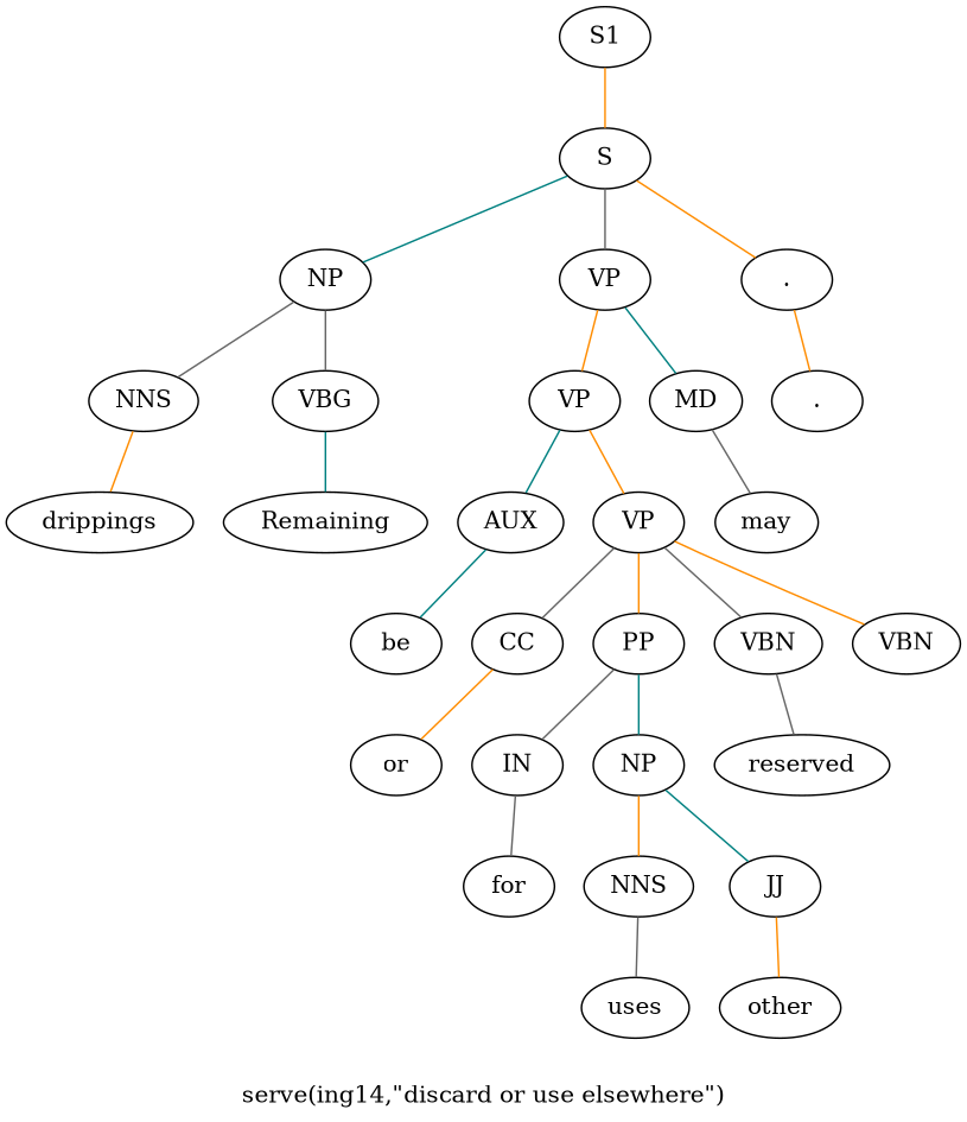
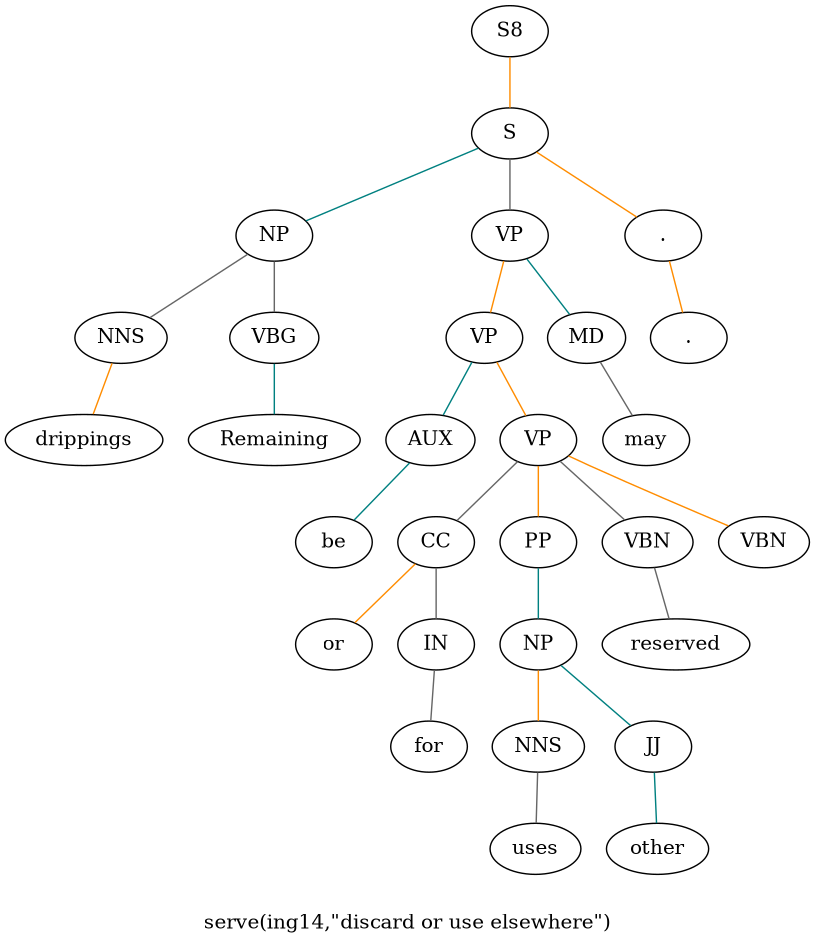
  graph {
    label="serve(ing14,\"discard or use elsewhere\")"
    edge [color=darkorange]
-   n1 [label=S1]
+   n1 [label=S8]
    n2 [label=S]
    n3 [label=NP]
    n4 [label=VP]
    n5 [label="."]
    n6 [label=VBG]
    n7 [label=NNS]
    n8 [label=MD]
    n9 [label=VP]
    n10 [label="."]
    n11 [label=Remaining]
    n12 [label=drippings]
    n13 [label=may]
    n14 [label=AUX]
    n15 [label=VP]
    n16 [label=be]
    n17 [label=VBN]
    n18 [label=CC]
    n19 [label=VBN]
    n20 [label=PP]
    n21 [label=or]
    n22 [label=reserved]
    n23 [label=IN]
    n24 [label=NP]
    n25 [label=for]
    n26 [label=JJ]
    n27 [label=NNS]
    n28 [label=other]
    n29 [label=uses]
    n1 -- n2
    n2 -- n3 [color=teal]
    n2 -- n4 [color=gray40]
    n2 -- n5
    n3 -- n6 [color=gray40]
    n3 -- n7 [color=gray40]
    n4 -- n8 [color=teal]
    n4 -- n9
    n5 -- n10
    n6 -- n11 [color=teal]
    n7 -- n12
    n8 -- n13 [color=gray40]
    n9 -- n14 [color=teal]
    n9 -- n15
    n14 -- n16 [color=teal]
    n15 -- n17
    n15 -- n18 [color=gray40]
    n15 -- n19 [color=gray40]
    n15 -- n20
    n18 -- n21
    n19 -- n22 [color=gray40]
-   n20 -- n23 [color=gray40]
+   n18 -- n23 [color=gray40]
    n20 -- n24 [color=teal]
    n23 -- n25 [color=gray40]
    n24 -- n26 [color=teal]
    n24 -- n27
-   n26 -- n28
+   n26 -- n28 [color=teal]
    n27 -- n29 [color=gray40]
  }
